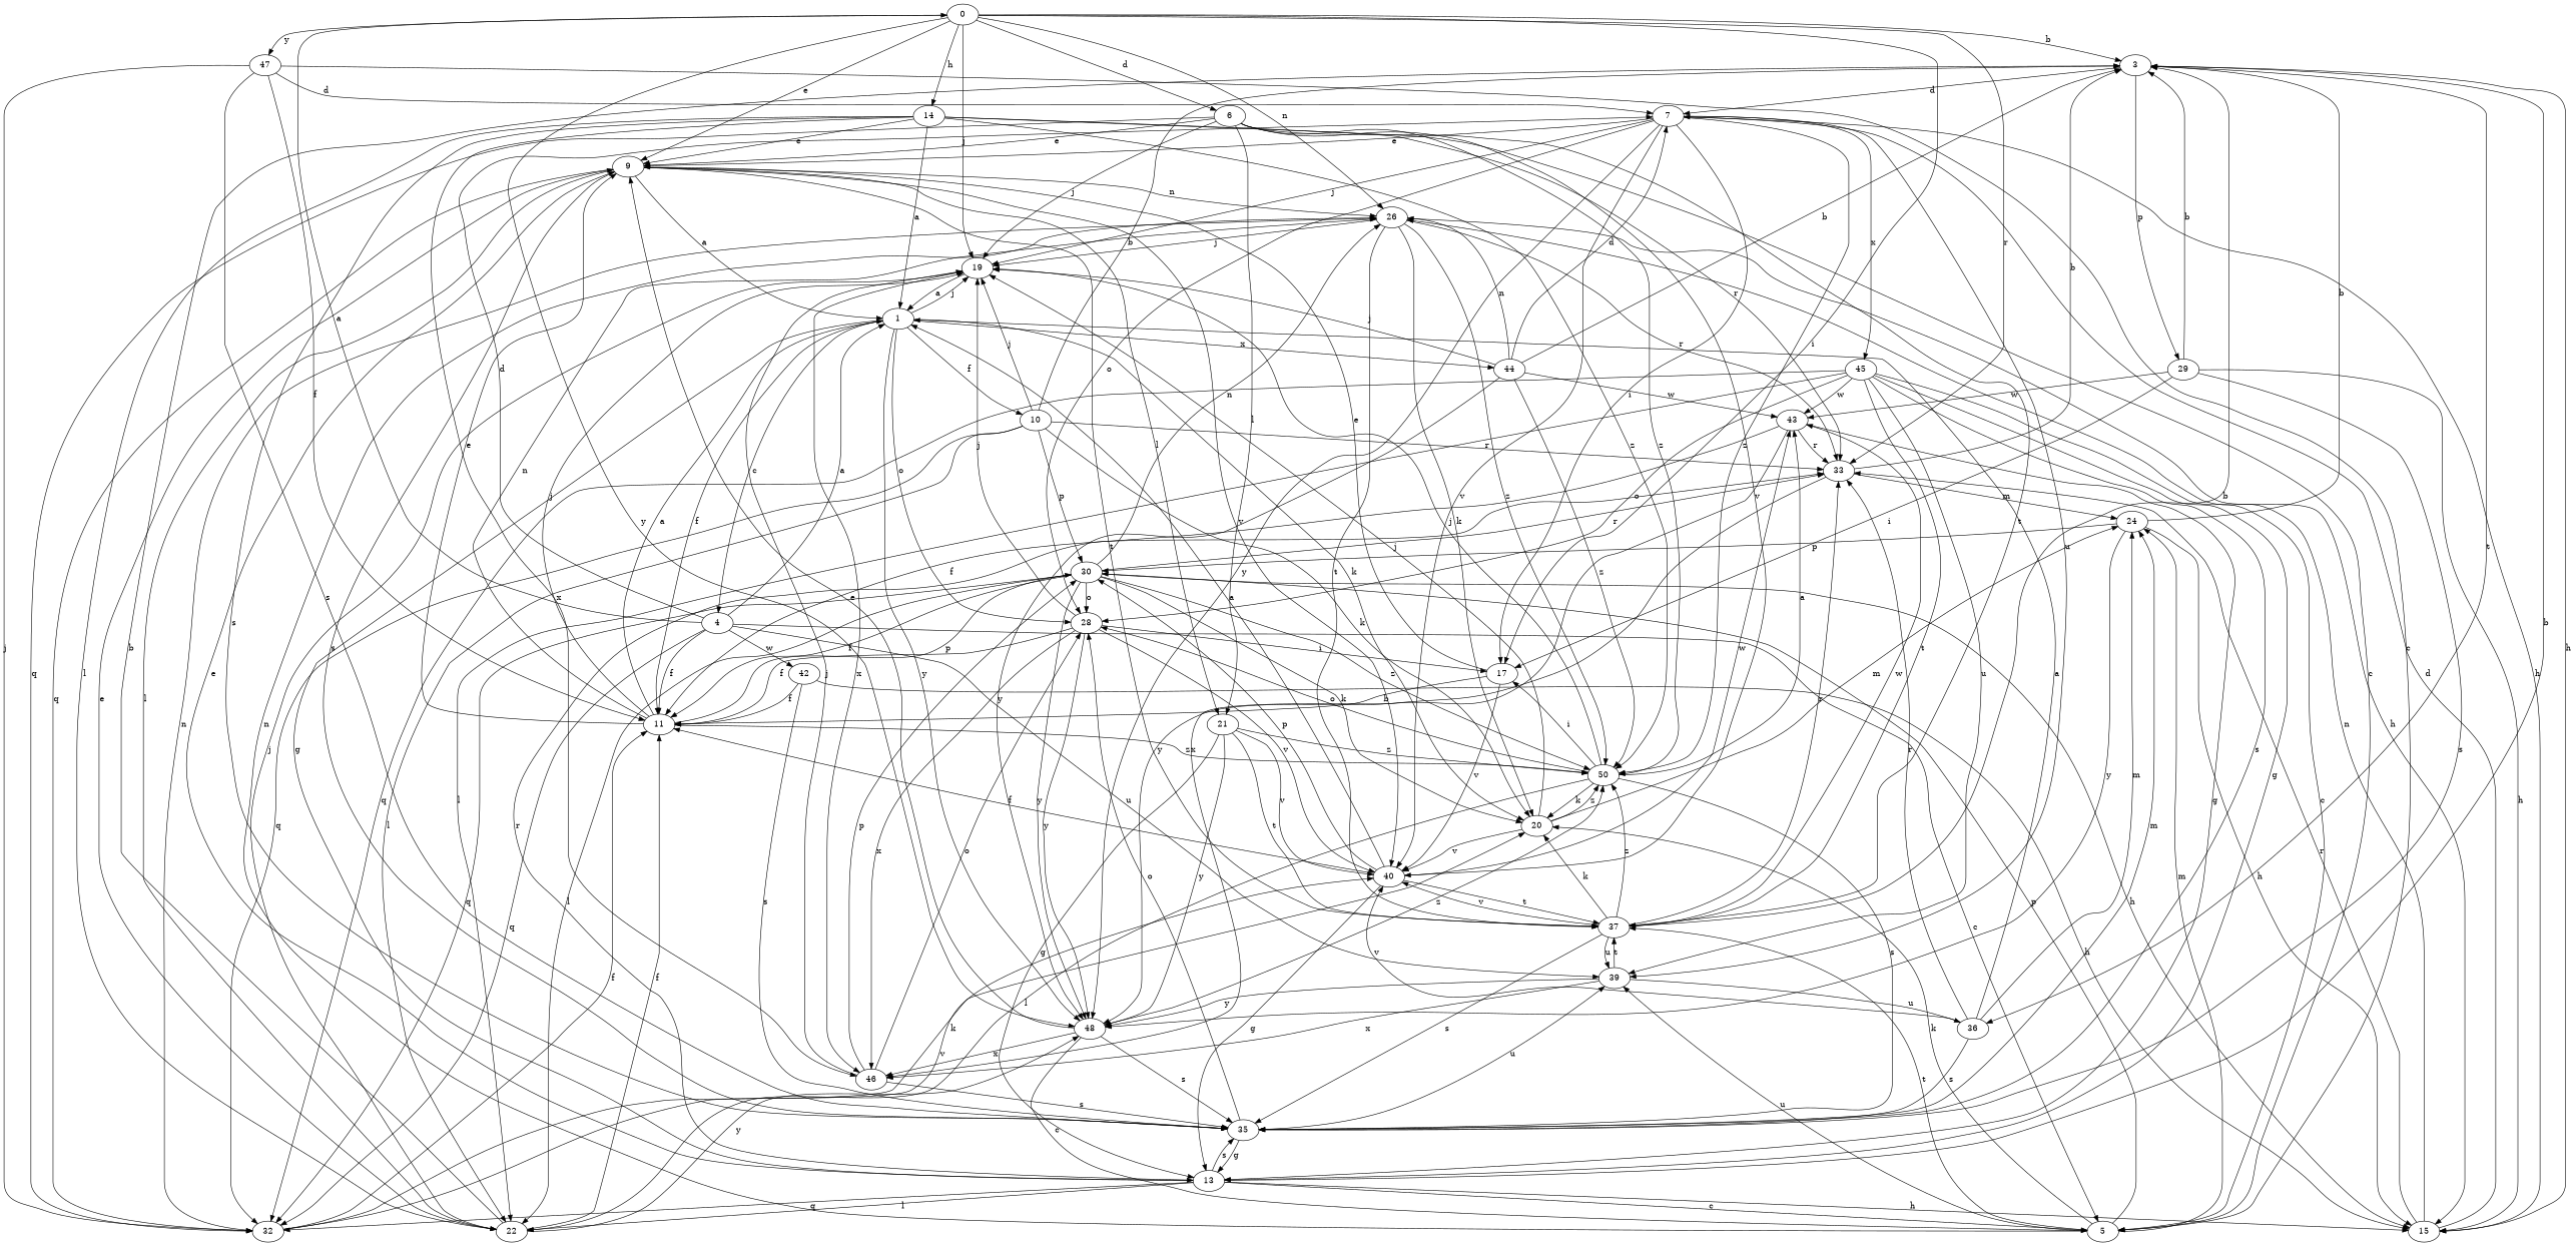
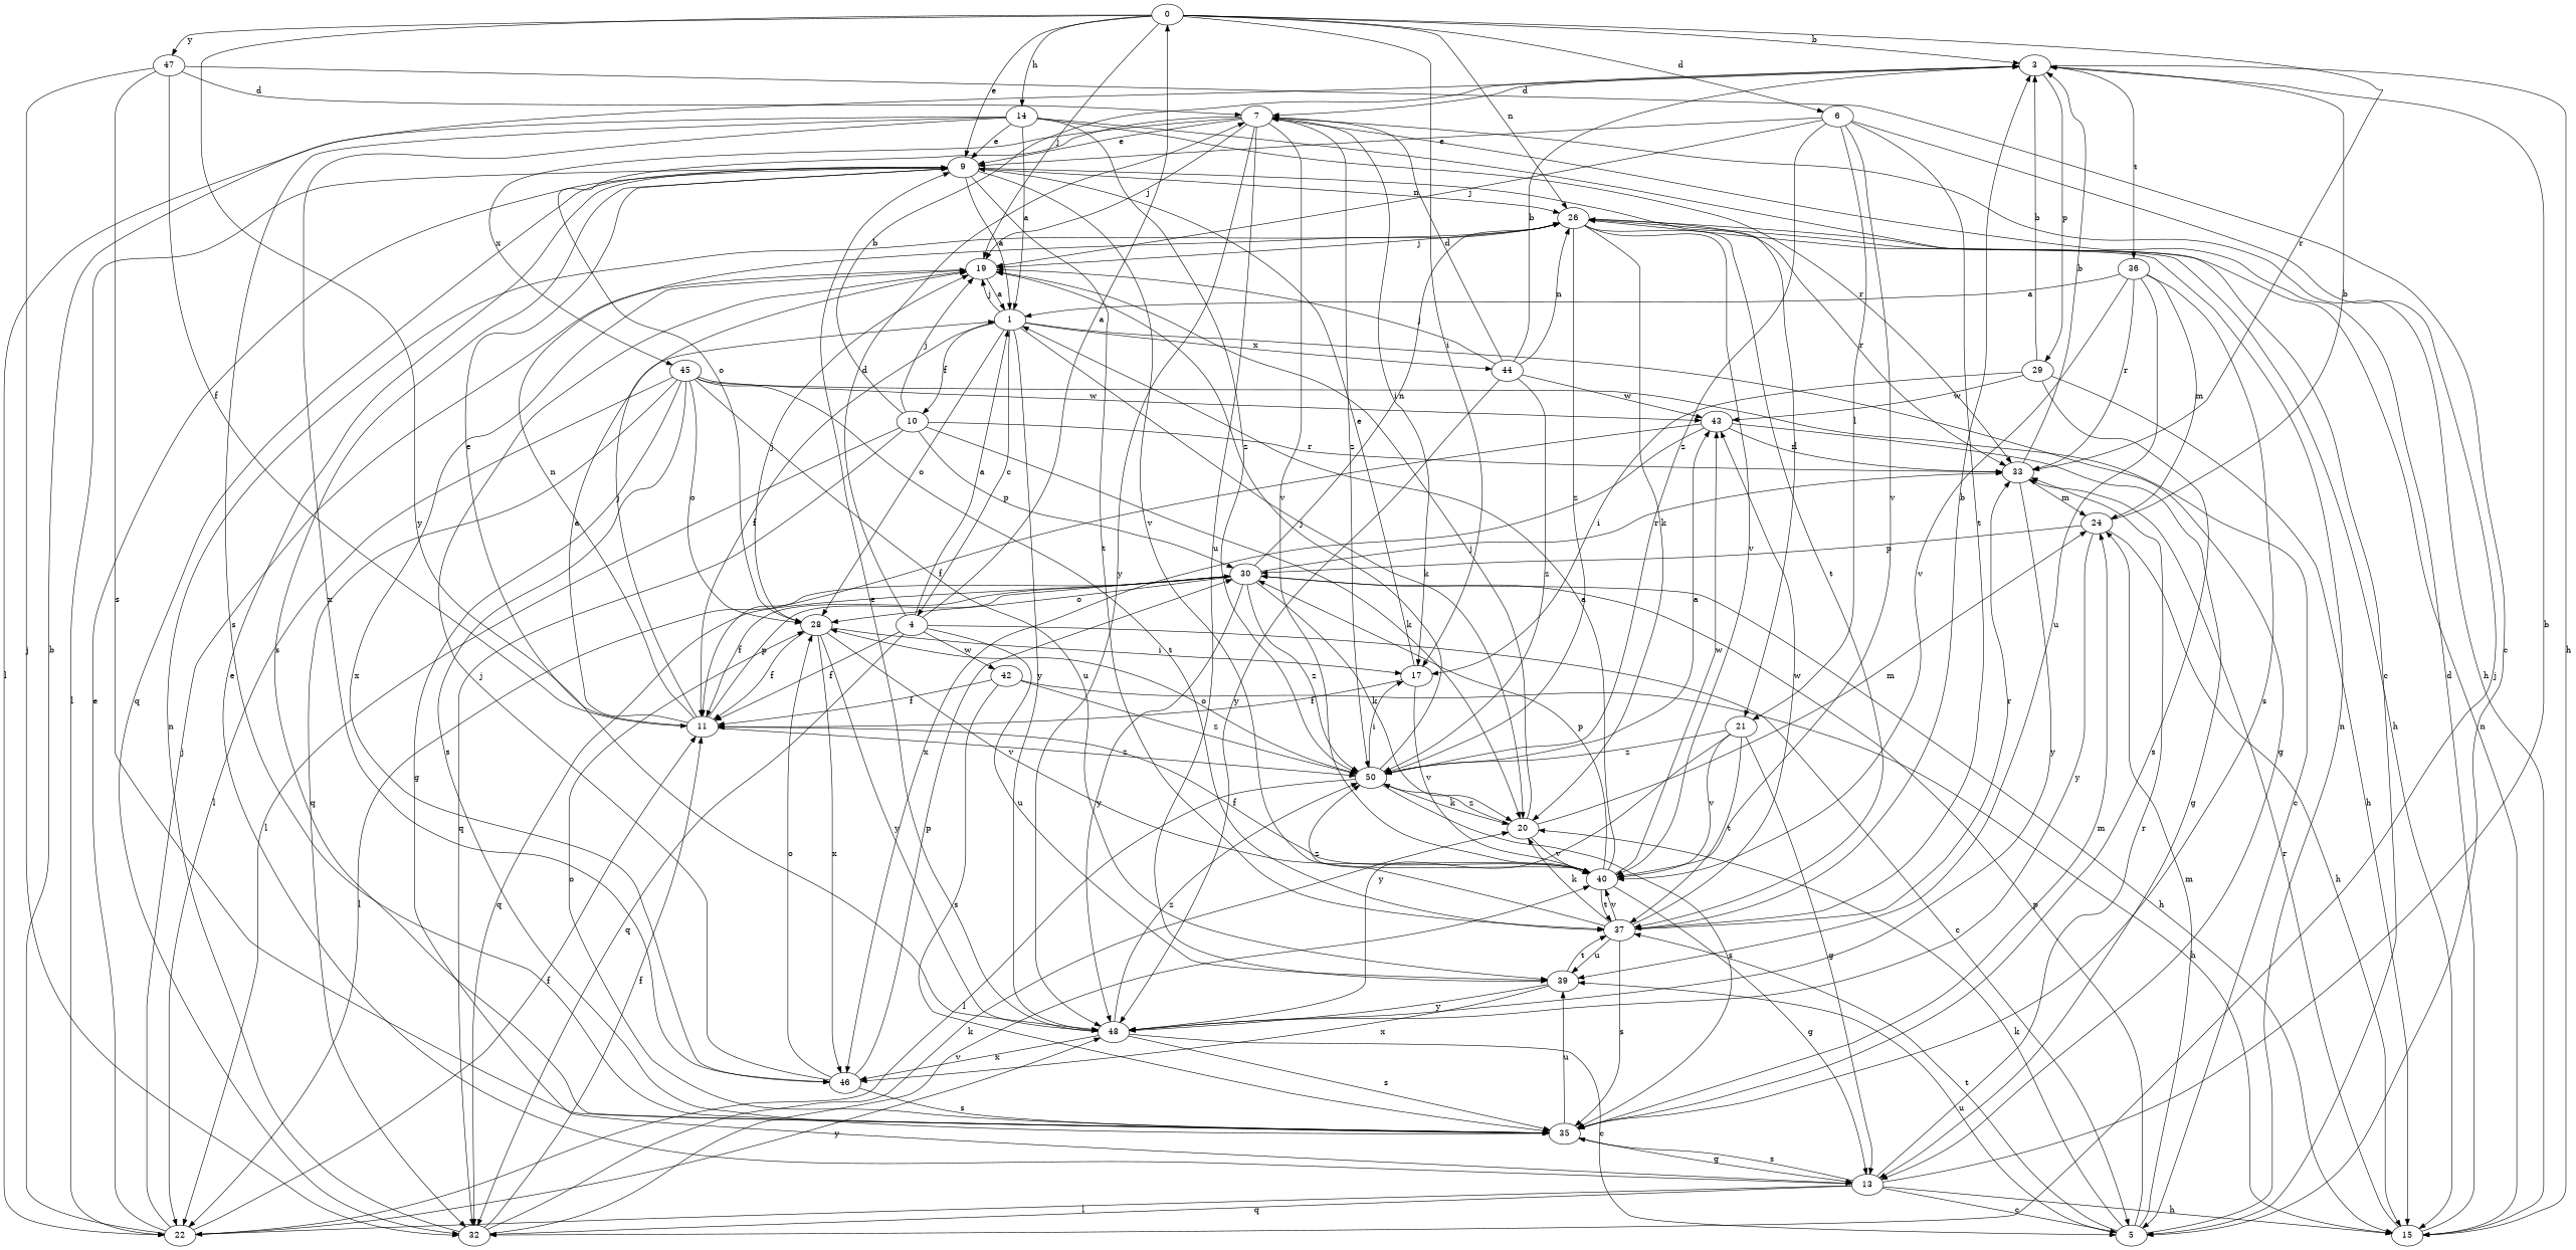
  strict digraph {
    0
    3
    6
    9
    14
    17
    19
    26
    33
    47
    48
    7
    15
    29
    36
    32
    37
    21
    40
    50
    1
    22
    35
    5
    46
    11
    20
    24
    4
    10
    13
    28
    44
    39
    42
    30
    43
    45
    0 -> 3 [label=b]
    0 -> 6 [label=d]
    0 -> 9 [label=e]
    0 -> 14 [label=h]
    0 -> 17 [label=i]
    0 -> 19 [label=j]
    0 -> 26 [label=n]
    0 -> 33 [label=r]
    0 -> 47 [label=y]
    0 -> 48 [label=y]
    3 -> 7 [label=d]
    3 -> 15 [label=h]
    3 -> 29 [label=p]
    3 -> 36 [label=t]
    6 -> 9 [label=e]
    6 -> 19 [label=j]
-   6 -> 32 [label=q]
+   6 -> 32 [label=j]
    6 -> 37 [label=t]
    6 -> 21 [label=l]
    6 -> 40 [label=v]
    6 -> 50 [label=z]
    9 -> 26 [label=n]
    9 -> 32 [label=q]
    9 -> 37 [label=t]
    9 -> 21 [label=l]
    9 -> 40 [label=v]
    9 -> 1 [label=a]
    9 -> 22 [label=l]
    9 -> 35 [label=s]
    14 -> 9 [label=e]
    14 -> 33 [label=r]
    14 -> 50 [label=z]
    14 -> 1 [label=a]
    14 -> 22 [label=l]
    14 -> 35 [label=s]
    14 -> 5 [label=c]
    14 -> 46 [label=x]
    17 -> 9 [label=e]
    17 -> 40 [label=v]
-   17 -> 11 [label=b]
+   17 -> 11 [label=f]
    19 -> 1 [label=a]
    19 -> 46 [label=x]
    26 -> 19 [label=j]
    26 -> 33 [label=r]
    26 -> 15 [label=h]
    26 -> 37 [label=t]
+   26 -> 40 [label=v]
    26 -> 50 [label=z]
    26 -> 20 [label=k]
    33 -> 3 [label=b]
    33 -> 48 [label=y]
    33 -> 24 [label=m]
    47 -> 7 [label=d]
    47 -> 32 [label=j]
    47 -> 35 [label=s]
    47 -> 5 [label=c]
    47 -> 11 [label=f]
    48 -> 9 [label=e]
    48 -> 50 [label=z]
    48 -> 35 [label=s]
    48 -> 5 [label=c]
    48 -> 46 [label=x]
    7 -> 9 [label=e]
    7 -> 17 [label=i]
    7 -> 19 [label=j]
    7 -> 48 [label=y]
    7 -> 15 [label=h]
    7 -> 40 [label=v]
    7 -> 50 [label=z]
    7 -> 28 [label=o]
    7 -> 39 [label=u]
    7 -> 45 [label=x]
    15 -> 26 [label=n]
    15 -> 33 [label=r]
    15 -> 7 [label=d]
    29 -> 3 [label=b]
    29 -> 17 [label=i]
    29 -> 15 [label=h]
    29 -> 35 [label=s]
    29 -> 43 [label=w]
    36 -> 33 [label=r]
    36 -> 40 [label=v]
    36 -> 1 [label=a]
    36 -> 35 [label=s]
    36 -> 24 [label=m]
-   39 -> 36 [label=u]
+   36 -> 39 [label=u]
    32 -> 26 [label=n]
    32 -> 40 [label=v]
    32 -> 11 [label=f]
    32 -> 20 [label=k]
    37 -> 3 [label=b]
    37 -> 33 [label=r]
    37 -> 40 [label=v]
    37 -> 50 [label=z]
    37 -> 35 [label=s]
    37 -> 20 [label=k]
    37 -> 39 [label=u]
    37 -> 43 [label=w]
    21 -> 48 [label=y]
    21 -> 37 [label=t]
    21 -> 40 [label=v]
    21 -> 50 [label=z]
    21 -> 13 [label=g]
    40 -> 37 [label=t]
    40 -> 1 [label=a]
    40 -> 11 [label=f]
    40 -> 13 [label=g]
    40 -> 30 [label=p]
    40 -> 43 [label=w]
    50 -> 17 [label=i]
    50 -> 19 [label=j]
    50 -> 22 [label=l]
    50 -> 35 [label=s]
    50 -> 20 [label=k]
    50 -> 28 [label=o]
    50 -> 43 [label=a]
    1 -> 19 [label=j]
    1 -> 48 [label=y]
    1 -> 11 [label=f]
    1 -> 20 [label=k]
    1 -> 4 [label=c]
    1 -> 10 [label=f]
    1 -> 13 [label=g]
    1 -> 28 [label=o]
    1 -> 44 [label=x]
    22 -> 3 [label=b]
    22 -> 9 [label=e]
    22 -> 19 [label=j]
    22 -> 48 [label=y]
    22 -> 11 [label=f]
    35 -> 24 [label=m]
    35 -> 13 [label=g]
    35 -> 28 [label=o]
    35 -> 39 [label=u]
    5 -> 26 [label=n]
    5 -> 37 [label=t]
    5 -> 20 [label=k]
    5 -> 24 [label=m]
    5 -> 39 [label=u]
    5 -> 30 [label=p]
    46 -> 19 [label=j]
    46 -> 35 [label=s]
    46 -> 28 [label=o]
    46 -> 30 [label=p]
    11 -> 9 [label=e]
    11 -> 19 [label=j]
    11 -> 26 [label=n]
    11 -> 50 [label=z]
    11 -> 1 [label=a]
    11 -> 30 [label=p]
    20 -> 19 [label=j]
    20 -> 40 [label=v]
    20 -> 50 [label=z]
    20 -> 24 [label=m]
    24 -> 3 [label=b]
    24 -> 48 [label=y]
    24 -> 15 [label=h]
    24 -> 30 [label=p]
    4 -> 0 [label=a]
    4 -> 7 [label=d]
    4 -> 32 [label=q]
    4 -> 1 [label=a]
    4 -> 5 [label=c]
    4 -> 11 [label=f]
    4 -> 39 [label=u]
    4 -> 42 [label=w]
    10 -> 3 [label=b]
    10 -> 19 [label=j]
    10 -> 33 [label=r]
    10 -> 32 [label=q]
    10 -> 22 [label=l]
    10 -> 20 [label=k]
    10 -> 30 [label=p]
    13 -> 3 [label=b]
    13 -> 9 [label=e]
    13 -> 33 [label=r]
    13 -> 15 [label=h]
    13 -> 32 [label=q]
    13 -> 22 [label=l]
    13 -> 35 [label=s]
    13 -> 5 [label=c]
    28 -> 17 [label=i]
    28 -> 19 [label=j]
    28 -> 48 [label=y]
    28 -> 40 [label=v]
    28 -> 46 [label=x]
    28 -> 11 [label=f]
    44 -> 3 [label=b]
    44 -> 19 [label=j]
    44 -> 26 [label=n]
    44 -> 48 [label=y]
    44 -> 7 [label=d]
    44 -> 50 [label=z]
    44 -> 43 [label=w]
    39 -> 48 [label=y]
    39 -> 37 [label=t]
    39 -> 46 [label=x]
    42 -> 15 [label=h]
+   42 -> 50 [label=z]
    42 -> 35 [label=s]
    42 -> 11 [label=f]
    30 -> 26 [label=n]
    30 -> 33 [label=r]
    30 -> 48 [label=y]
    30 -> 15 [label=h]
    30 -> 32 [label=q]
    30 -> 50 [label=z]
    30 -> 22 [label=l]
    30 -> 11 [label=f]
    30 -> 20 [label=k]
    30 -> 28 [label=o]
    43 -> 33 [label=r]
    43 -> 46 [label=x]
    43 -> 11 [label=f]
    43 -> 13 [label=g]
    45 -> 32 [label=q]
    45 -> 37 [label=t]
    45 -> 22 [label=l]
    45 -> 35 [label=s]
    45 -> 5 [label=c]
    45 -> 13 [label=g]
    45 -> 28 [label=o]
    45 -> 39 [label=u]
    45 -> 43 [label=w]
  }
